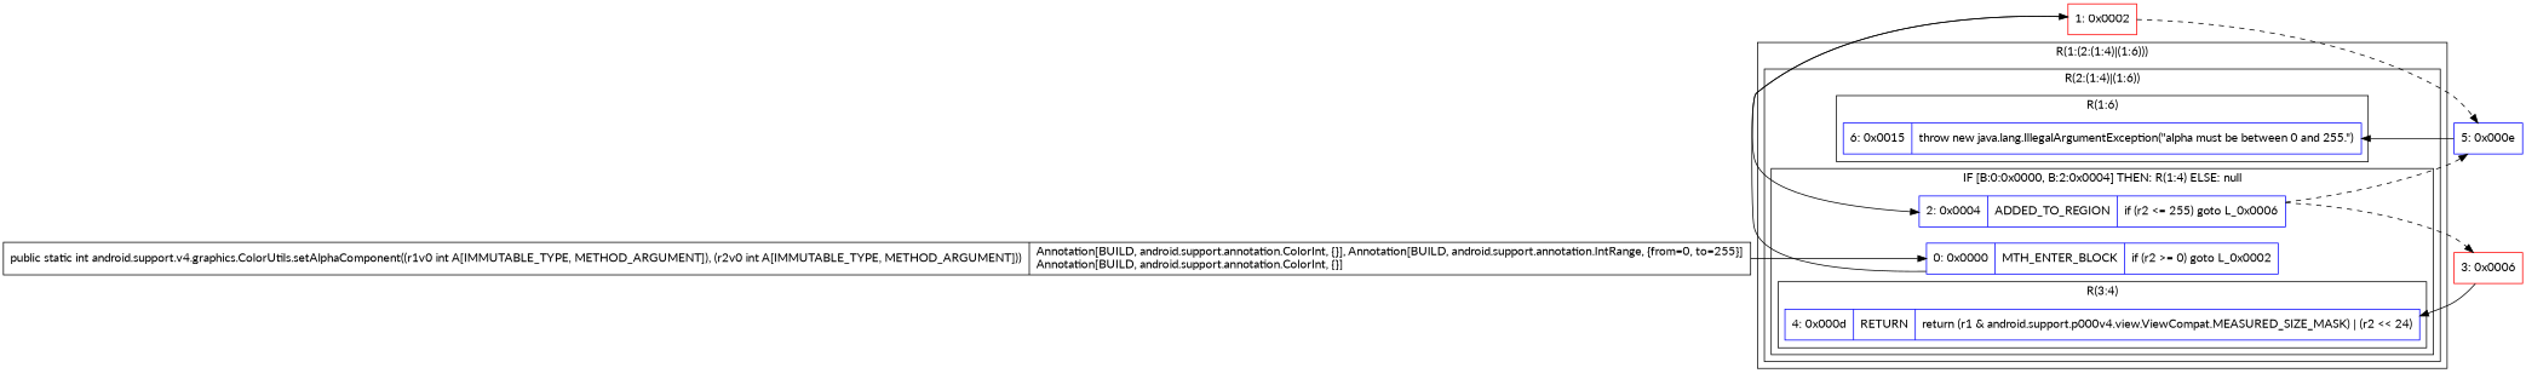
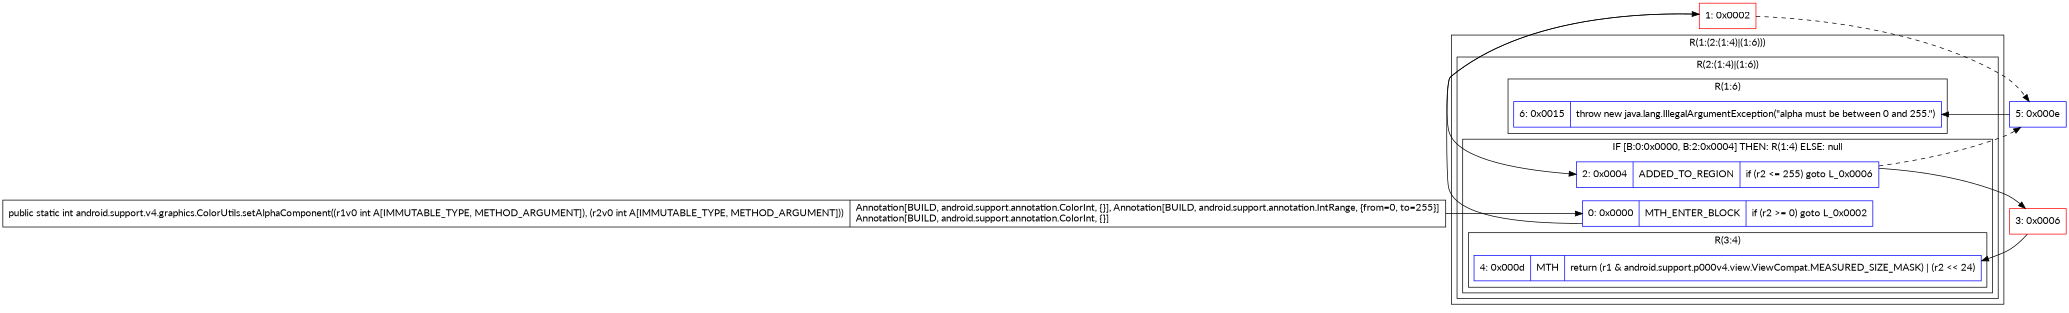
  digraph {
    fontname=Lato
    rankdir=LR
    node [color=blue fontname=Lato shape=record]
    edge [fontname=Lato]
-   n1 [label="{4\:\ 0x000d|RETURN\l|return (r1 & android.support.p000v4.view.ViewCompat.MEASURED_SIZE_MASK) \| (r2 \<\< 24)\l}"]
+   n1 [label="{4\:\ 0x000d|MTH\l|return (r1 & android.support.p000v4.view.ViewCompat.MEASURED_SIZE_MASK) \| (r2 \<\< 24)\l}"]
    n2 [label="{0\:\ 0x0000|MTH_ENTER_BLOCK\l|if (r2 \>= 0) goto L_0x0002\l}"]
    n3 [label="{2\:\ 0x0004|ADDED_TO_REGION\l|if (r2 \<= 255) goto L_0x0006\l}"]
    n4 [label="{6\:\ 0x0015|throw new java.lang.IllegalArgumentException(\"alpha must be between 0 and 255.\")\l}"]
    n5 [color=red label="{1\:\ 0x0002}"]
    n6 [label="{5\:\ 0x000e}"]
    n7 [color=red label="{3\:\ 0x0006}"]
    n8 [label="{public static int android.support.v4.graphics.ColorUtils.setAlphaComponent((r1v0 int A[IMMUTABLE_TYPE, METHOD_ARGUMENT]), (r2v0 int A[IMMUTABLE_TYPE, METHOD_ARGUMENT]))  | Annotation[BUILD, android.support.annotation.ColorInt, \{\}], Annotation[BUILD, android.support.annotation.IntRange, \{from=0, to=255\}]\lAnnotation[BUILD, android.support.annotation.ColorInt, \{\}]\l}" color=""]
    subgraph cluster_1 {
      label="R(1:(2:(1:4)|(1:6)))"
      subgraph cluster_2 {
        label="R(2:(1:4)|(1:6))"
        subgraph cluster_3 {
          label="IF [B:0:0x0000, B:2:0x0004] THEN: R(1:4) ELSE: null"
          n2
          n3
          subgraph cluster_4 {
            label="R(3:4)"
            n1
          }
        }
        subgraph cluster_5 {
          label="R(1:6)"
          n4
        }
      }
    }
    n2 -> n5
    n3 -> n6 [style=dashed]
-   n3 -> n7 [style=dashed]
+   n3 -> n7
    n5 -> n3
    n5 -> n6 [style=dashed]
    n6 -> n4
    n7 -> n1
    n8 -> n2
  }
